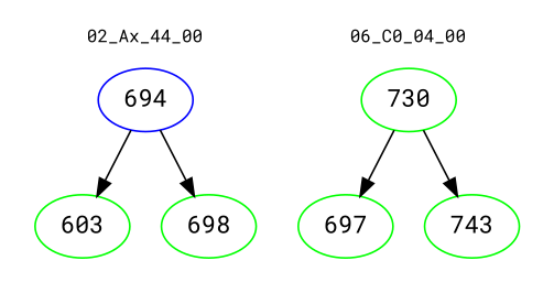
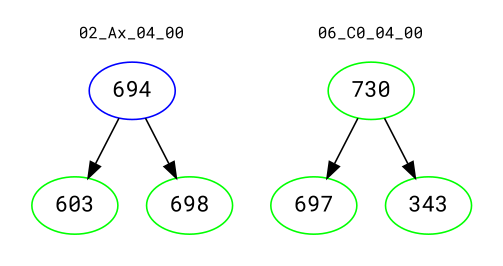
  digraph {
    fontname="Roboto Mono"
    node [color=green fontname="Roboto Mono"]
    edge [color=black fontname="Roboto Mono"]
    n1 [color=blue label=694]
    n2 [label=603]
    n3 [label=698]
    n4 [label=730]
    n5 [label=697]
-   n6 [label=743]
+   n6 [label=343]
    subgraph cluster_1 {
      color=white
      fontsize=10
-     label="02_Ax_44_00"
+     label="02_Ax_04_00"
      n1
      n2
      n3
    }
    subgraph cluster_2 {
      color=white
      fontsize=10
      label="06_C0_04_00"
      n4
      n5
      n6
    }
    n1 -> n2
    n1 -> n3
    n4 -> n5
    n4 -> n6
  }
